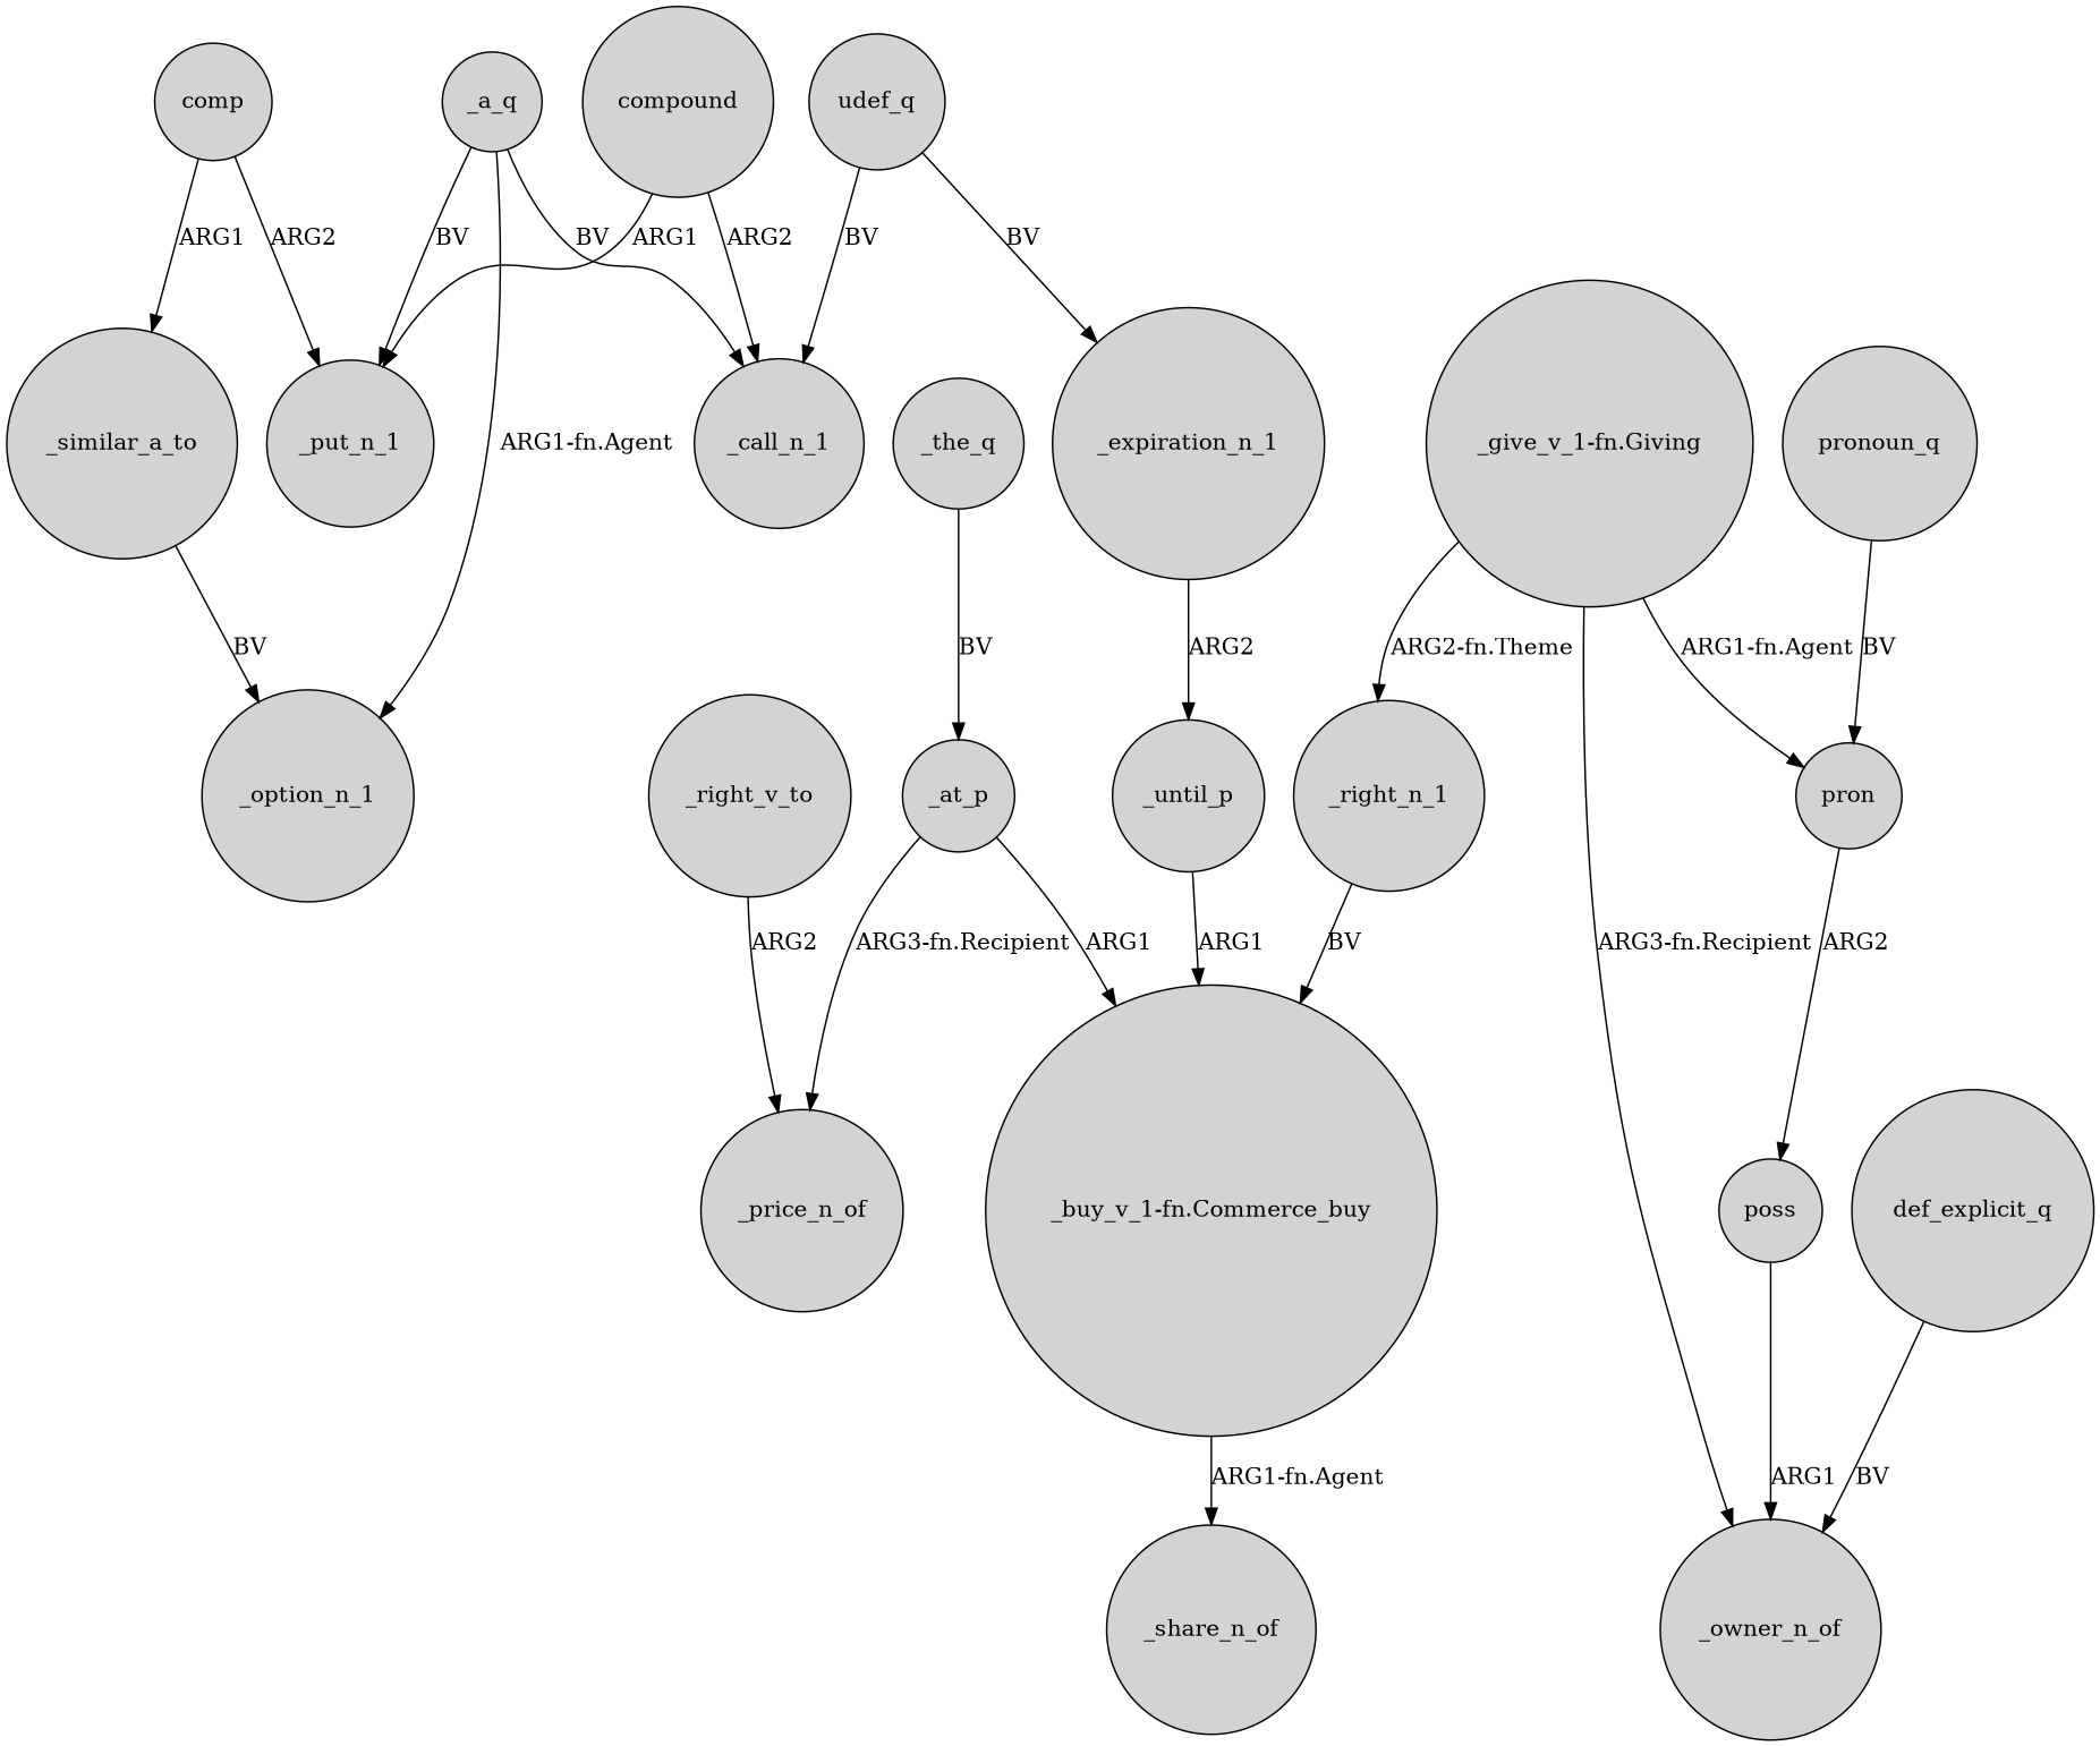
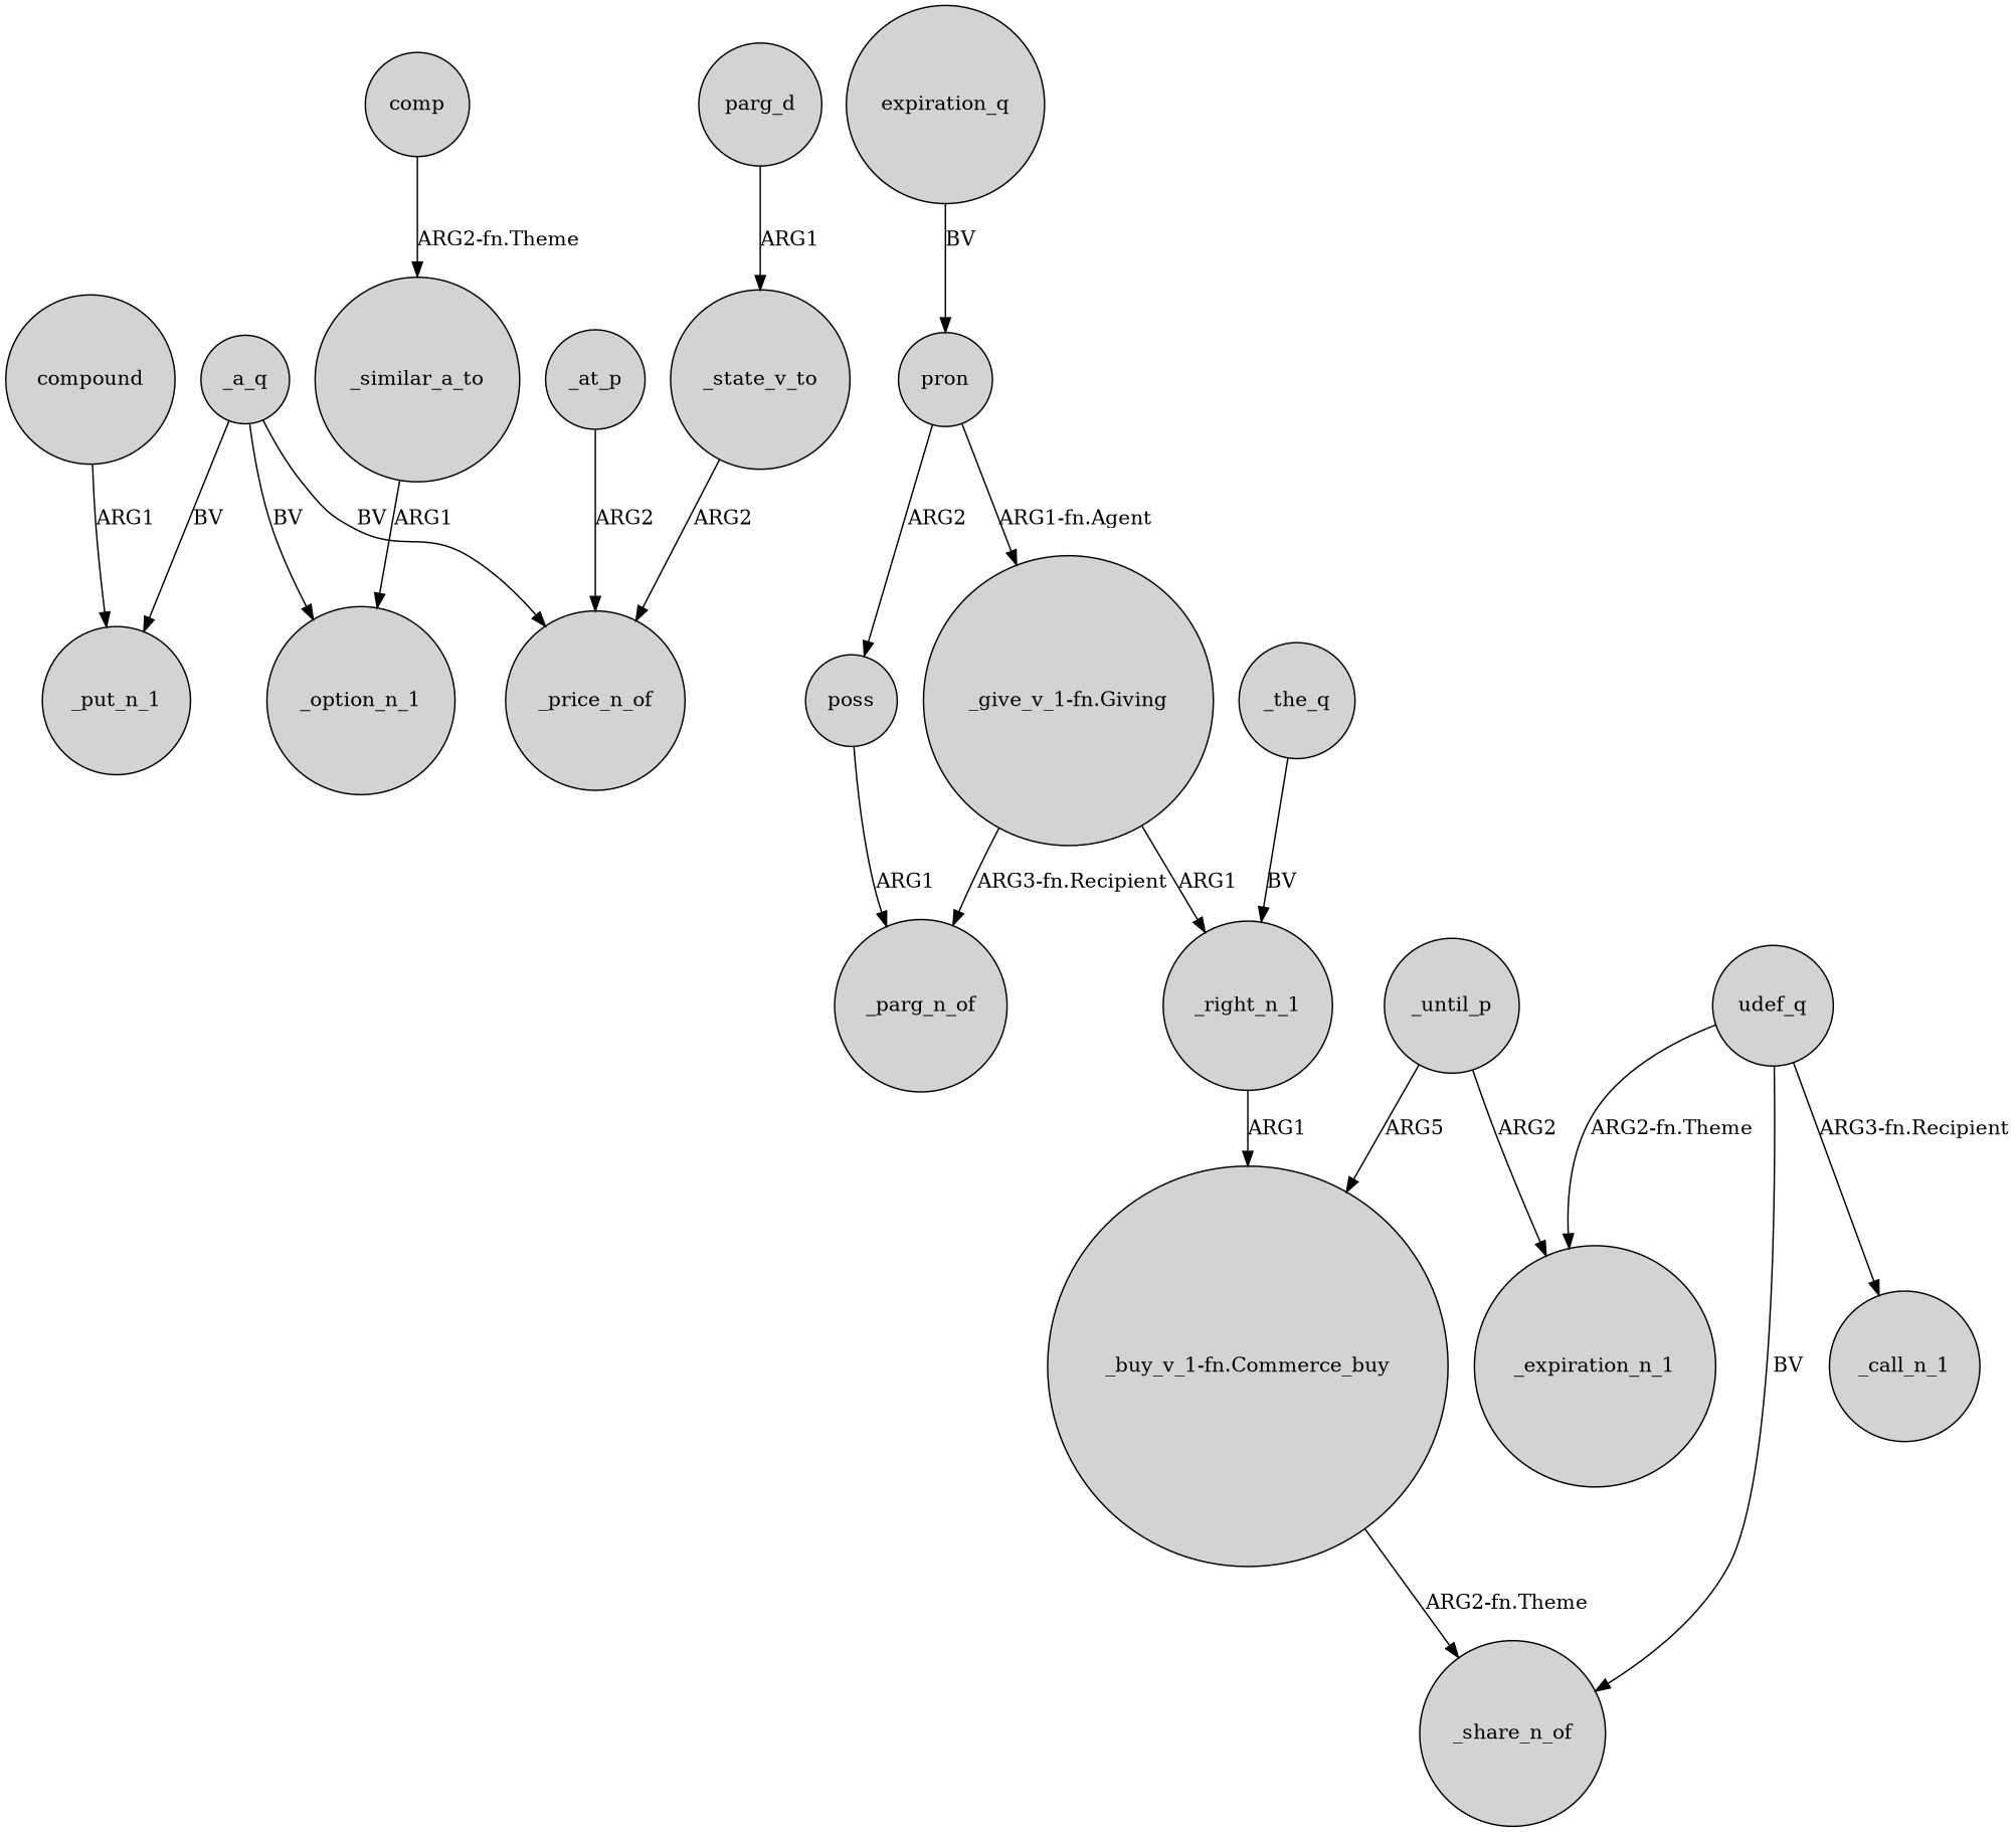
  digraph {
    node [shape=circle style=filled]
    comp
    _similar_a_to
    _put_n_1
    _option_n_1
    poss
-   _owner_n_of
+   _owner_n_of [label=_parg_n_of]
    pron
    _at_p
    "_buy_v_1-fn.Commerce_buy"
    _price_n_of
    _share_n_of
-   def_explicit_q
    "_give_v_1-fn.Giving"
    _right_n_1
    _until_p
    _expiration_n_1
    compound
    _call_n_1
-   _state_v_to [label=_right_v_to]
+   parg_d
+   _state_v_to
    _a_q
-   pronoun_q
+   pronoun_q [label=expiration_q]
    udef_q
    _the_q
-   comp -> _similar_a_to [label=ARG1]
-   comp -> _put_n_1 [label=ARG2]
-   _similar_a_to -> _option_n_1 [label=BV]
+   comp -> _similar_a_to [label="ARG2-fn.Theme"]
+   _similar_a_to -> _option_n_1 [label=ARG1]
    poss -> _owner_n_of [label=ARG1]
    pron -> poss [label=ARG2]
-   _at_p -> "_buy_v_1-fn.Commerce_buy" [label=ARG1]
-   _at_p -> _price_n_of [label="ARG3-fn.Recipient"]
-   "_buy_v_1-fn.Commerce_buy" -> _share_n_of [label="ARG1-fn.Agent"]
-   def_explicit_q -> _owner_n_of [label=BV]
+   _at_p -> _price_n_of [label=ARG2]
+   "_buy_v_1-fn.Commerce_buy" -> _share_n_of [label="ARG2-fn.Theme"]
    "_give_v_1-fn.Giving" -> _owner_n_of [label="ARG3-fn.Recipient"]
-   "_give_v_1-fn.Giving" -> pron [label="ARG1-fn.Agent"]
-   "_give_v_1-fn.Giving" -> _right_n_1 [label="ARG2-fn.Theme"]
-   _right_n_1 -> "_buy_v_1-fn.Commerce_buy" [label=BV]
-   _until_p -> "_buy_v_1-fn.Commerce_buy" [label=ARG1]
-   _expiration_n_1 -> _until_p [label=ARG2]
+   pron -> "_give_v_1-fn.Giving" [label="ARG1-fn.Agent"]
+   "_give_v_1-fn.Giving" -> _right_n_1 [label=ARG1]
+   _right_n_1 -> "_buy_v_1-fn.Commerce_buy" [label=ARG1]
+   _until_p -> "_buy_v_1-fn.Commerce_buy" [label=ARG5]
+   _until_p -> _expiration_n_1 [label=ARG2]
    compound -> _put_n_1 [label=ARG1]
-   compound -> _call_n_1 [label=ARG2]
+   parg_d -> _state_v_to [label=ARG1]
    _state_v_to -> _price_n_of [label=ARG2]
    _a_q -> _put_n_1 [label=BV]
-   _a_q -> _option_n_1 [label="ARG1-fn.Agent"]
-   _a_q -> _call_n_1 [label=BV]
+   _a_q -> _option_n_1 [label=BV]
+   _a_q -> _price_n_of [label=BV]
    pronoun_q -> pron [label=BV]
-   udef_q -> _expiration_n_1 [label=BV]
-   udef_q -> _call_n_1 [label=BV]
-   _the_q -> _at_p [label=BV]
+   udef_q -> _share_n_of [label=BV]
+   udef_q -> _expiration_n_1 [label="ARG2-fn.Theme"]
+   udef_q -> _call_n_1 [label="ARG3-fn.Recipient"]
+   _the_q -> _right_n_1 [label=BV]
  }
